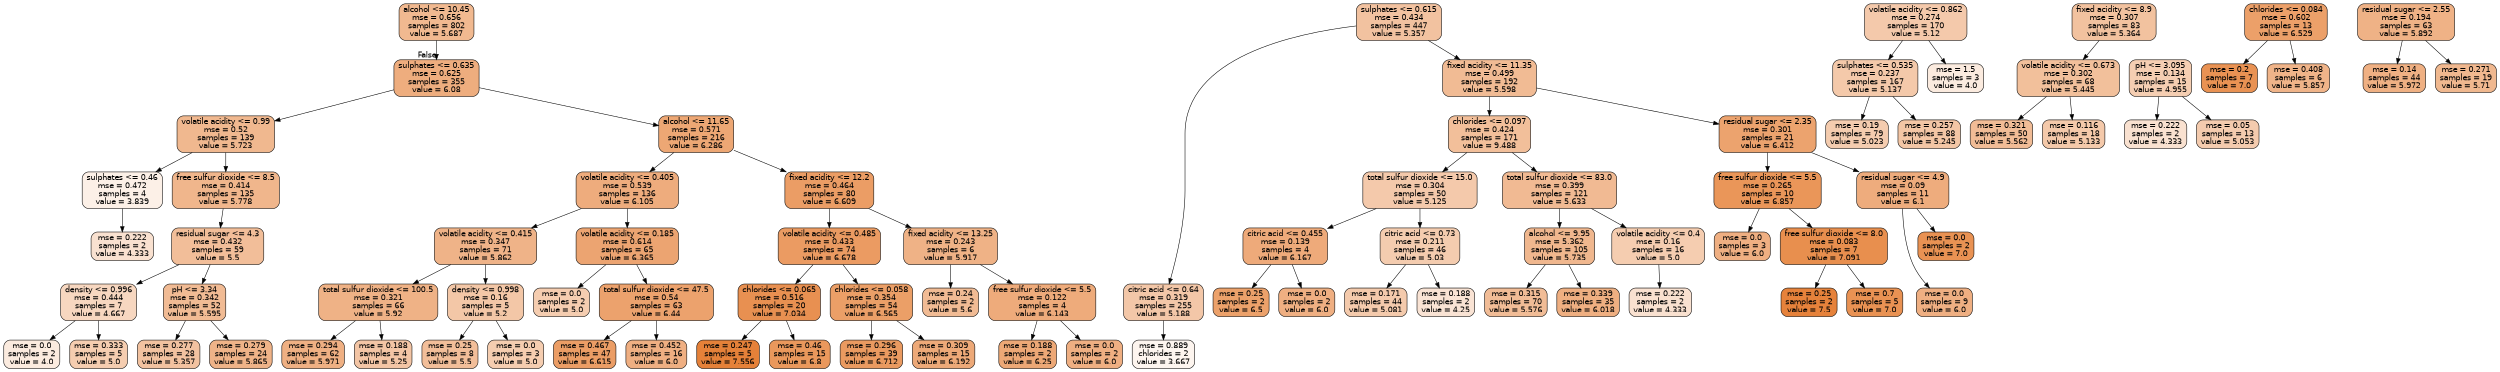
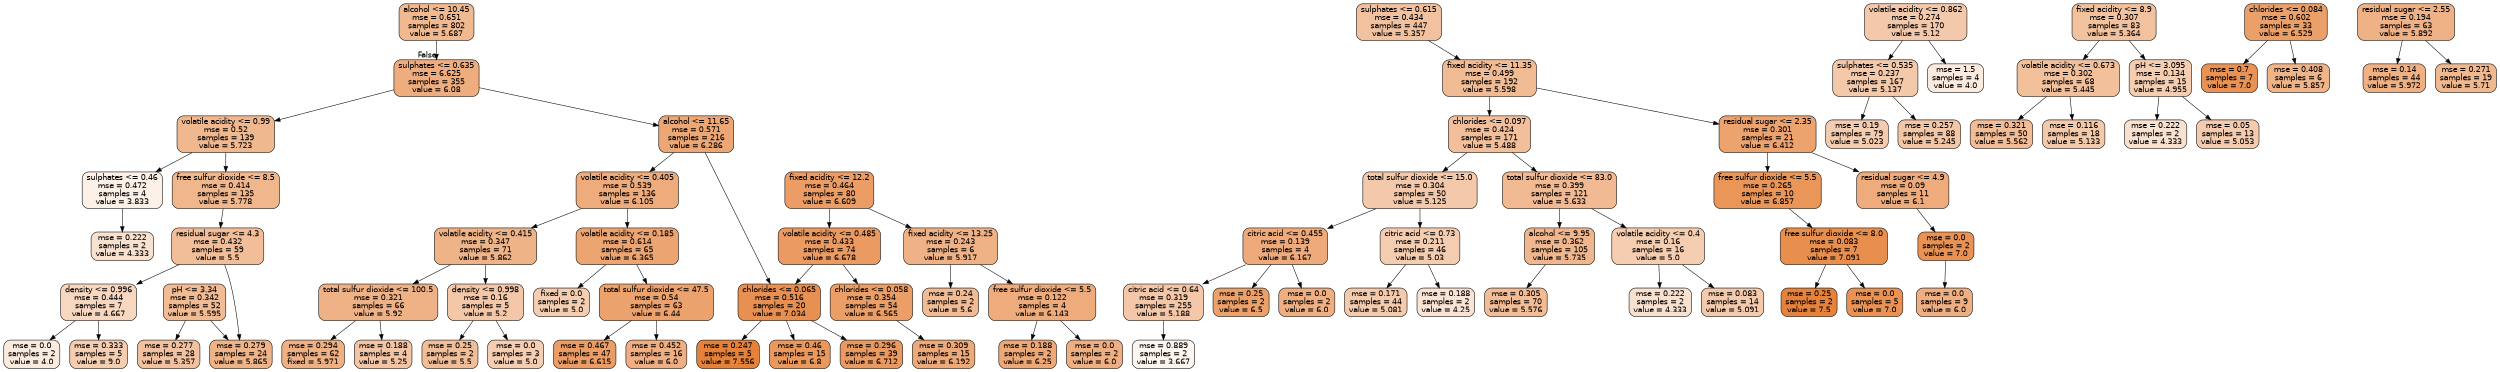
  digraph {
    node [color=black fillcolor="#e58139a1" fontname=helvetica shape=box style="filled, rounded"]
    edge [fontname=helvetica]
-   n1 [fillcolor="#e581398e" label="alcohol <= 10.45\nmse = 0.656\nsamples = 802\nvalue = 5.687"]
-   n2 [fillcolor="#e58139a6" label="sulphates <= 0.635\nmse = 0.625\nsamples = 355\nvalue = 6.08"]
+   n1 [fillcolor="#e581398e" label="alcohol <= 10.45\nmse = 0.651\nsamples = 802\nvalue = 5.687"]
+   n2 [fillcolor="#e58139a6" label="sulphates <= 0.635\nmse = 6.625\nsamples = 355\nvalue = 6.08"]
    n3 [fillcolor="#e581397a" label="sulphates <= 0.615\nmse = 0.434\nsamples = 447\nvalue = 5.357"]
    n4 [fillcolor="#e5813970" label="citric acid <= 0.64\nmse = 0.319\nsamples = 255\nvalue = 5.188"]
    n5 [fillcolor="#e5813989" label="fixed acidity <= 11.35\nmse = 0.499\nsamples = 192\nvalue = 5.598"]
    n6 [fillcolor="#e5813990" label="volatile acidity <= 0.99\nmse = 0.52\nsamples = 139\nvalue = 5.723"]
    n7 [fillcolor="#e58139b2" label="alcohol <= 11.65\nmse = 0.571\nsamples = 216\nvalue = 6.286"]
-   n8 [fillcolor="#e5813914" label="mse = 0.889\nchlorides = 2\nvalue = 3.667"]
-   n9 [fillcolor="#e5813982" label="chlorides <= 0.097\nmse = 0.424\nsamples = 171\nvalue = 9.488"]
+   n8 [fillcolor="#e5813914" label="mse = 0.889\nsamples = 2\nvalue = 3.667"]
+   n9 [fillcolor="#e5813982" label="chlorides <= 0.097\nmse = 0.424\nsamples = 171\nvalue = 5.488"]
    n10 [fillcolor="#e58139ba" label="residual sugar <= 2.35\nmse = 0.301\nsamples = 21\nvalue = 6.412"]
    n11 [fillcolor="#e581396c" label="volatile acidity <= 0.862\nmse = 0.274\nsamples = 170\nvalue = 5.12"]
    n12 [fillcolor="#e581396d" label="sulphates <= 0.535\nmse = 0.237\nsamples = 167\nvalue = 5.137"]
-   n13 [fillcolor="#e5813928" label="mse = 1.5\nsamples = 3\nvalue = 4.0"]
+   n13 [fillcolor="#e5813928" label="mse = 1.5\nsamples = 4\nvalue = 4.0"]
    n14 [fillcolor="#e581397b" label="fixed acidity <= 8.9\nmse = 0.307\nsamples = 83\nvalue = 5.364"]
    n15 [fillcolor="#e5813980" label="volatile acidity <= 0.673\nmse = 0.302\nsamples = 68\nvalue = 5.445"]
    n16 [fillcolor="#e5813962" label="pH <= 3.095\nmse = 0.134\nsamples = 15\nvalue = 4.955"]
    n17 [fillcolor="#e5813966" label="mse = 0.19\nsamples = 79\nvalue = 5.023"]
    n18 [fillcolor="#e5813973" label="mse = 0.257\nsamples = 88\nvalue = 5.245"]
    n19 [fillcolor="#e5813987" label="mse = 0.321\nsamples = 50\nvalue = 5.562"]
    n20 [fillcolor="#e581396d" label="mse = 0.116\nsamples = 18\nvalue = 5.133"]
    n21 [fillcolor="#e581393c" label="mse = 0.222\nsamples = 2\nvalue = 4.333"]
    n22 [fillcolor="#e5813968" label="mse = 0.05\nsamples = 13\nvalue = 5.053"]
    n23 [fillcolor="#e581398b" label="total sulfur dioxide <= 83.0\nmse = 0.399\nsamples = 121\nvalue = 5.633"]
    n24 [fillcolor="#e581396c" label="total sulfur dioxide <= 15.0\nmse = 0.304\nsamples = 50\nvalue = 5.125"]
    n25 [fillcolor="#e58139d5" label="free sulfur dioxide <= 5.5\nmse = 0.265\nsamples = 10\nvalue = 6.857"]
    n26 [fillcolor="#e58139a7" label="residual sugar <= 4.9\nmse = 0.09\nsamples = 11\nvalue = 6.1"]
-   n27 [fillcolor="#e5813991" label="alcohol <= 9.95\nmse = 5.362\nsamples = 105\nvalue = 5.735"]
+   n27 [fillcolor="#e5813991" label="alcohol <= 9.95\nmse = 0.362\nsamples = 105\nvalue = 5.735"]
    n28 [fillcolor="#e5813965" label="volatile acidity <= 0.4\nmse = 0.16\nsamples = 16\nvalue = 5.0"]
    n29 [fillcolor="#e58139ab" label="citric acid <= 0.455\nmse = 0.139\nsamples = 4\nvalue = 6.167"]
    n30 [fillcolor="#e5813966" label="citric acid <= 0.73\nmse = 0.211\nsamples = 46\nvalue = 5.03"]
-   n31 [fillcolor="#e5813987" label="mse = 0.315\nsamples = 70\nvalue = 5.576"]
-   n32 [fillcolor="#e58139a2" label="mse = 0.339\nsamples = 35\nvalue = 6.018"]
+   n31 [fillcolor="#e5813987" label="mse = 0.305\nsamples = 70\nvalue = 5.576"]
    n33 [fillcolor="#e581393c" label="mse = 0.222\nsamples = 2\nvalue = 4.333"]
+   n34 [fillcolor="#e581396a" label="mse = 0.083\nsamples = 14\nvalue = 5.091"]
    n35 [fillcolor="#e58139bf" label="mse = 0.25\nsamples = 2\nvalue = 6.5"]
    n36 [label="mse = 0.0\nsamples = 2\nvalue = 6.0"]
    n37 [fillcolor="#e581396a" label="mse = 0.171\nsamples = 44\nvalue = 5.081"]
    n38 [fillcolor="#e5813937" label="mse = 0.188\nsamples = 2\nvalue = 4.25"]
-   n39 [label="mse = 0.0\nsamples = 3\nvalue = 6.0"]
    n40 [fillcolor="#e58139e3" label="free sulfur dioxide <= 8.0\nmse = 0.083\nsamples = 7\nvalue = 7.091"]
    n41 [label="mse = 0.0\nsamples = 9\nvalue = 6.0"]
    n42 [fillcolor="#e58139dd" label="mse = 0.0\nsamples = 2\nvalue = 7.0"]
    n43 [fillcolor="#e58139fc" label="mse = 0.25\nsamples = 2\nvalue = 7.5"]
-   n44 [fillcolor="#e58139dd" label="mse = 0.7\nsamples = 5\nvalue = 7.0"]
+   n44 [fillcolor="#e58139dd" label="mse = 0.0\nsamples = 5\nvalue = 7.0"]
    n45 [fillcolor="#e5813994" label="free sulfur dioxide <= 8.5\nmse = 0.414\nsamples = 135\nvalue = 5.778"]
-   n46 [fillcolor="#e581391e" label="sulphates <= 0.46\nmse = 0.472\nsamples = 4\nvalue = 3.839"]
+   n46 [fillcolor="#e581391e" label="sulphates <= 0.46\nmse = 0.472\nsamples = 4\nvalue = 3.833"]
    n47 [fillcolor="#e58139a7" label="volatile acidity <= 0.405\nmse = 0.539\nsamples = 136\nvalue = 6.105"]
    n48 [fillcolor="#e58139c6" label="fixed acidity <= 12.2\nmse = 0.464\nsamples = 80\nvalue = 6.609"]
    n49 [fillcolor="#e5813983" label="residual sugar <= 4.3\nmse = 0.432\nsamples = 59\nvalue = 5.5"]
    n50 [fillcolor="#e581393c" label="mse = 0.222\nsamples = 2\nvalue = 4.333"]
    n51 [fillcolor="#e5813989" label="pH <= 3.34\nmse = 0.342\nsamples = 52\nvalue = 5.595"]
    n52 [fillcolor="#e5813951" label="density <= 0.996\nmse = 0.444\nsamples = 7\nvalue = 4.667"]
    n53 [fillcolor="#e5813999" label="mse = 0.279\nsamples = 24\nvalue = 5.865"]
    n54 [fillcolor="#e581397a" label="mse = 0.277\nsamples = 28\nvalue = 5.357"]
    n55 [fillcolor="#e5813928" label="mse = 0.0\nsamples = 2\nvalue = 4.0"]
-   n56 [fillcolor="#e5813965" label="mse = 0.333\nsamples = 5\nvalue = 5.0"]
-   n57 [fillcolor="#e58139c1" label="chlorides <= 0.084\nmse = 0.602\nsamples = 13\nvalue = 6.529"]
-   n58 [fillcolor="#e58139dd" label="mse = 0.2\nsamples = 7\nvalue = 7.0"]
+   n56 [fillcolor="#e5813965" label="mse = 0.333\nsamples = 5\nvalue = 9.0"]
+   n57 [fillcolor="#e58139c1" label="chlorides <= 0.084\nmse = 0.602\nsamples = 33\nvalue = 6.529"]
+   n58 [fillcolor="#e58139dd" label="mse = 0.7\nsamples = 7\nvalue = 7.0"]
    n59 [fillcolor="#e5813998" label="mse = 0.408\nsamples = 6\nvalue = 5.857"]
    n60 [fillcolor="#e581399b" label="residual sugar <= 2.55\nmse = 0.194\nsamples = 63\nvalue = 5.892"]
    n61 [fillcolor="#e581399f" label="mse = 0.14\nsamples = 44\nvalue = 5.972"]
    n62 [fillcolor="#e5813990" label="mse = 0.271\nsamples = 19\nvalue = 5.71"]
    n63 [fillcolor="#e58139b7" label="volatile acidity <= 0.185\nmse = 0.614\nsamples = 65\nvalue = 6.365"]
    n64 [fillcolor="#e5813999" label="volatile acidity <= 0.415\nmse = 0.347\nsamples = 71\nvalue = 5.862"]
    n65 [fillcolor="#e58139ca" label="volatile acidity <= 0.485\nmse = 0.433\nsamples = 74\nvalue = 6.678"]
    n66 [fillcolor="#e581399c" label="fixed acidity <= 13.25\nmse = 0.243\nsamples = 6\nvalue = 5.917"]
-   n67 [fillcolor="#e5813965" label="mse = 0.0\nsamples = 2\nvalue = 5.0"]
+   n67 [fillcolor="#e5813965" label="fixed = 0.0\nsamples = 2\nvalue = 5.0"]
    n68 [fillcolor="#e58139bc" label="total sulfur dioxide <= 47.5\nmse = 0.54\nsamples = 63\nvalue = 6.44"]
    n69 [fillcolor="#e5813971" label="density <= 0.998\nmse = 0.16\nsamples = 5\nvalue = 5.2"]
    n70 [fillcolor="#e581399c" label="total sulfur dioxide <= 100.5\nmse = 0.321\nsamples = 66\nvalue = 5.92"]
    n71 [fillcolor="#e58139c6" label="mse = 0.467\nsamples = 47\nvalue = 6.615"]
    n72 [label="mse = 0.452\nsamples = 16\nvalue = 6.0"]
-   n73 [fillcolor="#e5813983" label="mse = 0.25\nsamples = 8\nvalue = 5.5"]
+   n73 [fillcolor="#e5813983" label="mse = 0.25\nsamples = 2\nvalue = 5.5"]
    n74 [fillcolor="#e5813965" label="mse = 0.0\nsamples = 3\nvalue = 5.0"]
-   n75 [fillcolor="#e581399f" label="mse = 0.294\nsamples = 62\nvalue = 5.971"]
+   n75 [fillcolor="#e581399f" label="mse = 0.294\nsamples = 62\nfixed = 5.971"]
    n76 [fillcolor="#e5813974" label="mse = 0.188\nsamples = 4\nvalue = 5.25"]
    n77 [fillcolor="#e58139c3" label="chlorides <= 0.058\nmse = 0.354\nsamples = 54\nvalue = 6.565"]
    n78 [fillcolor="#e58139e0" label="chlorides <= 0.065\nmse = 0.516\nsamples = 20\nvalue = 7.034"]
    n79 [fillcolor="#e58139aa" label="free sulfur dioxide <= 5.5\nmse = 0.122\nsamples = 4\nvalue = 6.143"]
    n80 [fillcolor="#e5813989" label="mse = 0.24\nsamples = 2\nvalue = 5.6"]
    n81 [fillcolor="#e58139ad" label="mse = 0.309\nsamples = 15\nvalue = 6.192"]
    n82 [fillcolor="#e58139cc" label="mse = 0.296\nsamples = 39\nvalue = 6.712"]
    n83 [fillcolor="#e58139ff" label="mse = 0.247\nsamples = 5\nvalue = 7.556"]
    n84 [fillcolor="#e58139d1" label="mse = 0.46\nsamples = 15\nvalue = 6.8"]
    n85 [fillcolor="#e58139b0" label="mse = 0.188\nsamples = 2\nvalue = 6.25"]
    n86 [label="mse = 0.0\nsamples = 2\nvalue = 6.0"]
    n1 -> n2 [headlabel=False labelangle=-45 labeldistance=2.5]
    n2 -> n6
    n2 -> n7
-   n3 -> n4
+   n29 -> n4
    n3 -> n5
    n4 -> n8
    n5 -> n9
    n5 -> n10
    n6 -> n45
    n6 -> n46
    n7 -> n47
-   n7 -> n48
+   n7 -> n78
    n9 -> n23
    n9 -> n24
    n10 -> n25
    n10 -> n26
    n11 -> n12
    n11 -> n13
    n12 -> n17
    n12 -> n18
    n14 -> n15
+   n14 -> n16
    n15 -> n19
    n15 -> n20
    n16 -> n21
    n16 -> n22
    n23 -> n27
    n23 -> n28
    n24 -> n29
    n24 -> n30
-   n25 -> n39
    n25 -> n40
-   n26 -> n41
+   n42 -> n41
    n26 -> n42
    n27 -> n31
-   n27 -> n32
    n28 -> n33
+   n28 -> n34
    n29 -> n35
    n29 -> n36
    n30 -> n37
    n30 -> n38
    n40 -> n43
    n40 -> n44
    n45 -> n49
    n46 -> n50
    n47 -> n63
    n47 -> n64
    n48 -> n65
    n48 -> n66
-   n49 -> n51
+   n49 -> n53
    n49 -> n52
    n51 -> n53
    n51 -> n54
    n52 -> n55
    n52 -> n56
    n57 -> n58
    n57 -> n59
    n60 -> n61
    n60 -> n62
    n63 -> n67
    n63 -> n68
    n64 -> n69
    n64 -> n70
    n65 -> n77
    n65 -> n78
    n66 -> n79
    n66 -> n80
    n68 -> n71
    n68 -> n72
    n69 -> n73
    n69 -> n74
    n70 -> n75
    n70 -> n76
    n77 -> n81
-   n77 -> n82
+   n78 -> n82
    n78 -> n83
    n78 -> n84
    n79 -> n85
    n79 -> n86
  }
